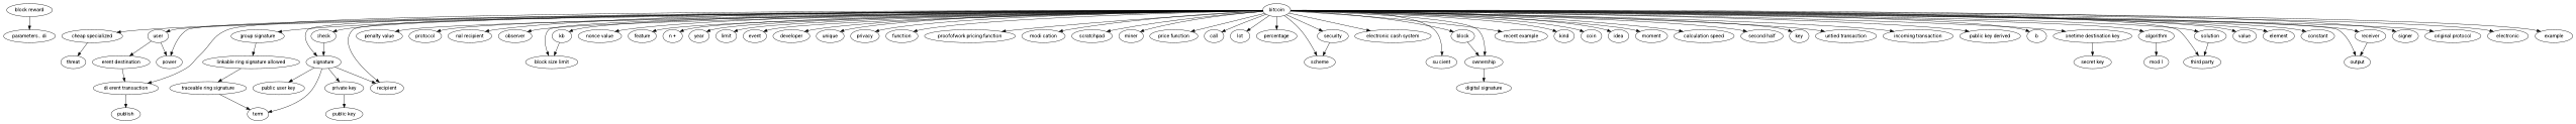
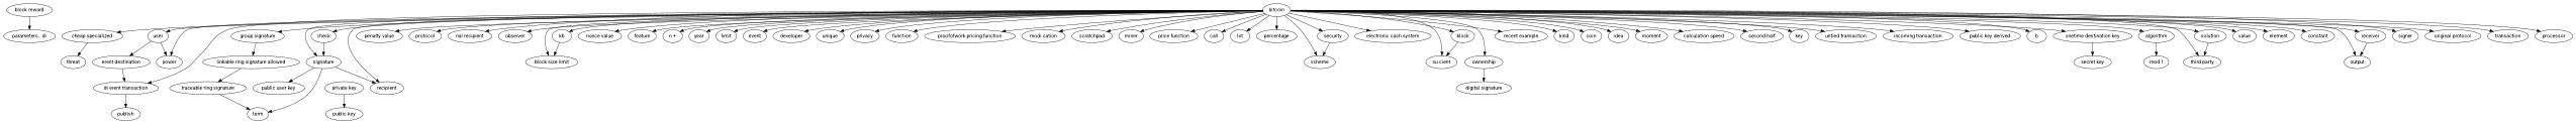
  strict digraph {
    fontname=Roboto
    node [fontname=Roboto]
    edge [fontname=Roboto]
    "block reward"
    "parameters.. di"
    "cheap specialized"
    threat
    "erent destination"
    "di erent transaction"
    publish
    "group signature"
    "linkable ring signature allowed"
    "traceable ring signature"
    bitcoin
    "penalty value"
    protocol
    "nal recipient"
    observer
    "block size limit"
    "nonce value"
    feature
    "n +"
    year
    limit
    event
    developer
    unique
    privacy
    function
    "proofofwork pricing function"
    "modi cation"
    scratchpad
    miner
    check
    "price function"
    call
    lot
    percentage
    scheme
    "electronic cash system"
    "su cient"
    power
    kb
    ownership
    "recent example"
    signature
    kind
    coin
    idea
    moment
    "calculation speed"
    "second half"
    user
    key
    "untied transaction"
    "incoming transaction"
    "public key derived"
    recipient
    b
    "onetime destination key"
    algorithm
    solution
    value
    element
    constant
    "third party"
    receiver
    signer
    output
    security
    "original protocol"
-   transaction [label=electronic]
-   processor [label=example]
+   transaction
+   processor
    block
    "digital signature"
    "public user key"
    term
    "private key"
    "secret key"
    "mod l"
    "public key"
    "block reward" -> "parameters.. di"
    "cheap specialized" -> threat
    "erent destination" -> "di erent transaction"
    "di erent transaction" -> publish
    "group signature" -> "linkable ring signature allowed"
    "linkable ring signature allowed" -> "traceable ring signature"
    "traceable ring signature" -> term
    bitcoin -> "cheap specialized"
    bitcoin -> "di erent transaction"
    bitcoin -> "group signature"
    bitcoin -> "penalty value"
    bitcoin -> protocol
    bitcoin -> "nal recipient"
    bitcoin -> observer
    bitcoin -> "block size limit"
    bitcoin -> "nonce value"
    bitcoin -> feature
    bitcoin -> "n +"
    bitcoin -> year
    bitcoin -> limit
    bitcoin -> event
    bitcoin -> developer
    bitcoin -> unique
    bitcoin -> privacy
    bitcoin -> function
    bitcoin -> "proofofwork pricing function"
    bitcoin -> "modi cation"
    bitcoin -> scratchpad
    bitcoin -> miner
    bitcoin -> check
    bitcoin -> "price function"
    bitcoin -> call
    bitcoin -> lot
    bitcoin -> percentage
    bitcoin -> scheme
    bitcoin -> "electronic cash system"
    bitcoin -> "su cient"
    bitcoin -> power
    bitcoin -> kb
    bitcoin -> ownership
    bitcoin -> "recent example"
    bitcoin -> signature
    bitcoin -> kind
    bitcoin -> coin
    bitcoin -> idea
    bitcoin -> moment
    bitcoin -> "calculation speed"
    bitcoin -> "second half"
    bitcoin -> user
    bitcoin -> key
    bitcoin -> "untied transaction"
    bitcoin -> "incoming transaction"
    bitcoin -> "public key derived"
    bitcoin -> recipient
    bitcoin -> b
    bitcoin -> "onetime destination key"
    bitcoin -> algorithm
    bitcoin -> solution
    bitcoin -> value
    bitcoin -> element
    bitcoin -> constant
    bitcoin -> "third party"
    bitcoin -> receiver
    bitcoin -> signer
    bitcoin -> output
    bitcoin -> security
    bitcoin -> "original protocol"
    bitcoin -> transaction
    bitcoin -> processor
    bitcoin -> block
    check -> signature
    kb -> "block size limit"
    ownership -> "digital signature"
    signature -> recipient
    signature -> "public user key"
    signature -> term
-   signature -> "private key"
    user -> "erent destination"
    user -> power
    "onetime destination key" -> "secret key"
    algorithm -> "mod l"
    solution -> "third party"
    receiver -> output
    security -> scheme
-   block -> ownership
+   block -> "su cient"
    "private key" -> "public key"
  }
